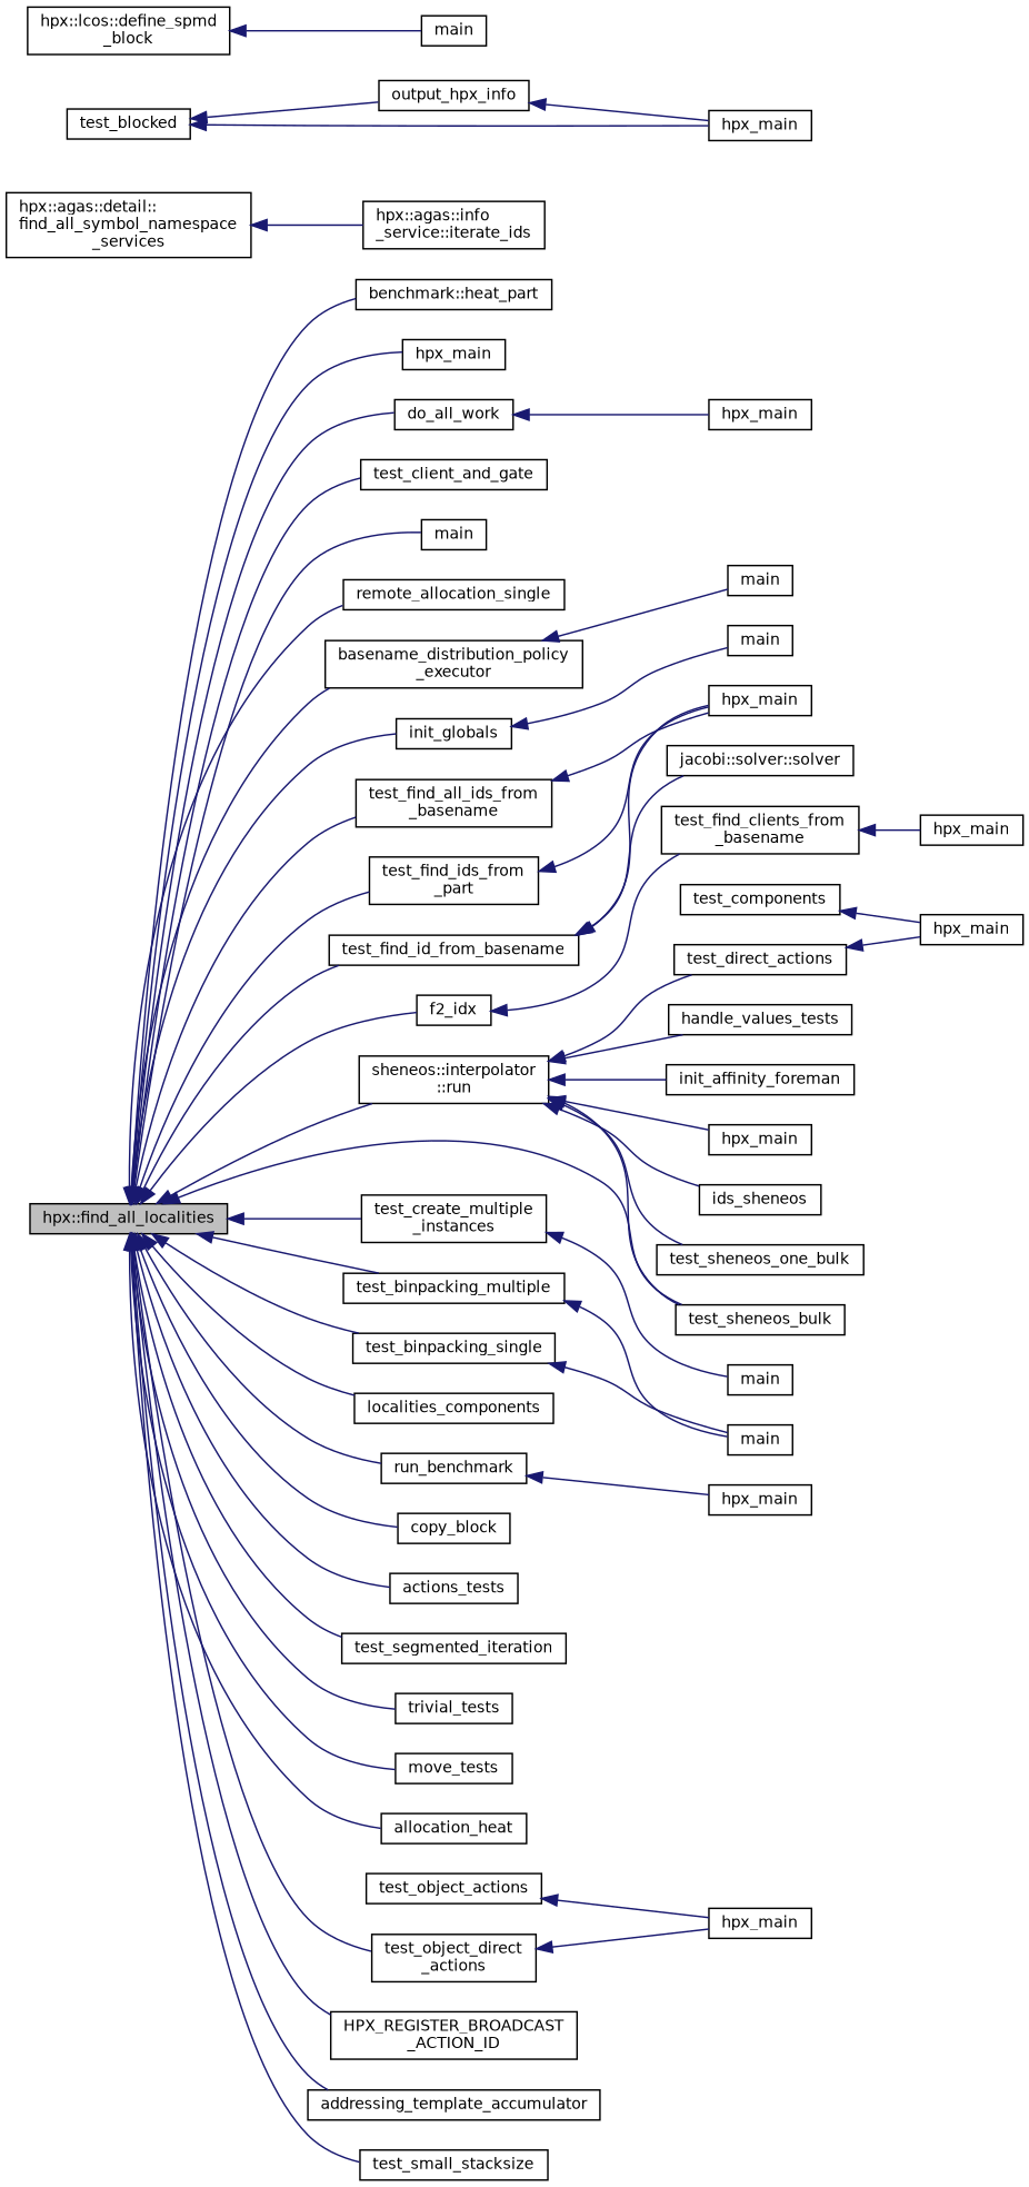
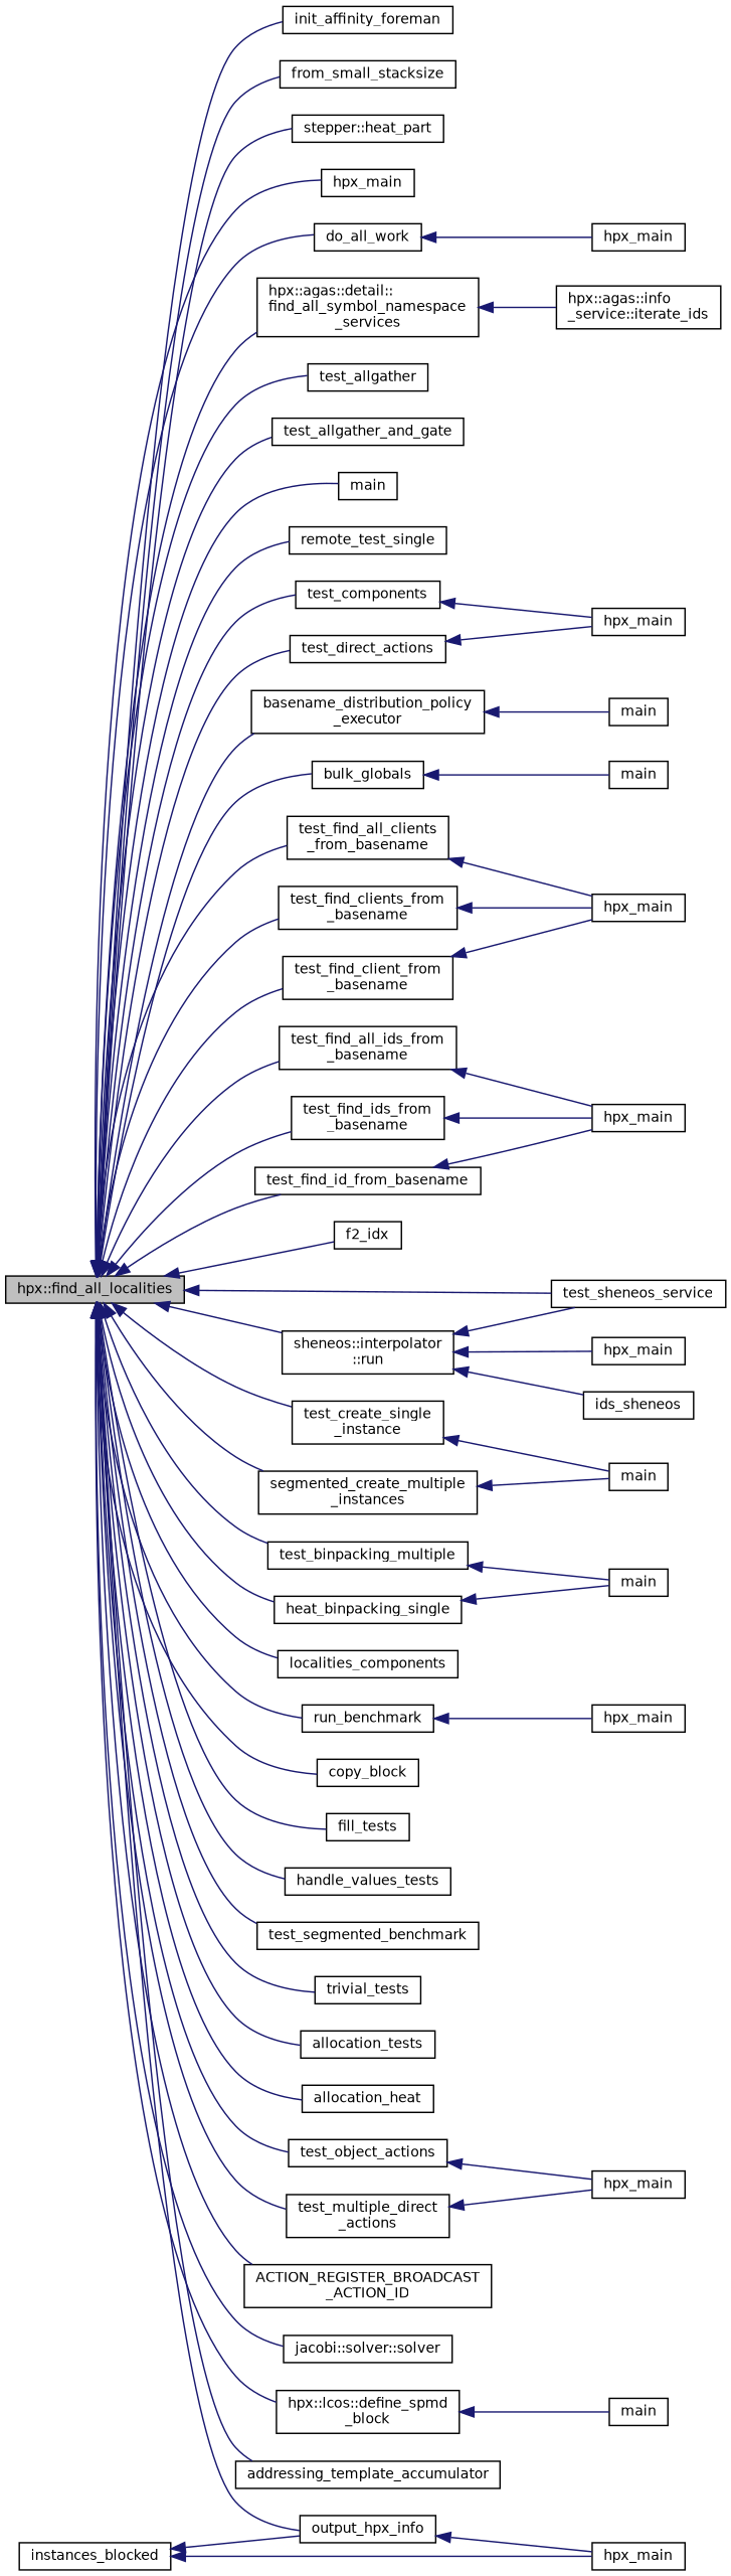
  digraph {
    rankdir=LR
    node [color=black fillcolor=white fontname=Helvetica fontsize=10 shape=record style=filled]
    edge [color=midnightblue dir=back fontname=Helvetica fontsize=10 labelfontname=Helvetica labelfontsize=10 style=solid]
    n1 [fillcolor=grey75 fontcolor=black height=0.2 label="hpx::find_all_localities" width=0.4]
-   n2 [height=0.2 label="benchmark::heat_part" width=0.4]
+   n2 [height=0.2 label="stepper::heat_part" width=0.4]
    n3 [height=0.2 label=hpx_main width=0.4]
    n4 [height=0.2 label=do_all_work width=0.4]
    n5 [height=0.2 label="hpx::agas::detail::\lfind_all_symbol_namespace\l_services" width=0.4]
-   n7 [height=0.2 label=test_client_and_gate width=0.4]
+   n6 [height=0.2 label=test_allgather width=0.4]
+   n7 [height=0.2 label=test_allgather_and_gate width=0.4]
    n8 [height=0.2 label=main width=0.4]
-   n9 [height=0.2 label=remote_allocation_single width=0.4]
+   n9 [height=0.2 label=remote_test_single width=0.4]
    n10 [height=0.2 label=test_components width=0.4]
    n11 [height=0.2 label=test_direct_actions width=0.4]
    n12 [height=0.2 label="basename_distribution_policy\l_executor" width=0.4]
-   n13 [height=0.2 label=init_globals width=0.4]
+   n13 [height=0.2 label=bulk_globals width=0.4]
+   n14 [height=0.2 label="test_find_all_clients\l_from_basename" width=0.4]
    n15 [height=0.2 label="test_find_clients_from\l_basename" width=0.4]
+   n16 [height=0.2 label="test_find_client_from\l_basename" width=0.4]
    n17 [height=0.2 label="test_find_all_ids_from\l_basename" width=0.4]
-   n18 [height=0.2 label="test_find_ids_from\l_part" width=0.4]
+   n18 [height=0.2 label="test_find_ids_from\l_basename" width=0.4]
    n19 [height=0.2 label=test_find_id_from_basename width=0.4]
    n20 [height=0.2 label=f2_idx width=0.4]
    n21 [height=0.2 label="sheneos::interpolator\l::run" width=0.4]
    n22 [height=0.2 label=output_hpx_info width=0.4]
-   n24 [height=0.2 label="test_create_multiple\l_instances" width=0.4]
+   n23 [height=0.2 label="test_create_single\l_instance" width=0.4]
+   n24 [height=0.2 label="segmented_create_multiple\l_instances" width=0.4]
    n25 [height=0.2 label=test_binpacking_multiple width=0.4]
-   n26 [height=0.2 label=test_binpacking_single width=0.4]
+   n26 [height=0.2 label=heat_binpacking_single width=0.4]
    n27 [height=0.2 label=localities_components width=0.4]
    n28 [height=0.2 label=run_benchmark width=0.4]
    n29 [height=0.2 label=copy_block width=0.4]
-   n30 [height=0.2 label=actions_tests width=0.4]
+   n30 [height=0.2 label=fill_tests width=0.4]
    n31 [height=0.2 label=handle_values_tests width=0.4]
-   n32 [height=0.2 label=test_segmented_iteration width=0.4]
+   n32 [height=0.2 label=test_segmented_benchmark width=0.4]
    n33 [height=0.2 label=trivial_tests width=0.4]
-   n34 [height=0.2 label=move_tests width=0.4]
+   n34 [height=0.2 label=allocation_tests width=0.4]
    n35 [height=0.2 label=allocation_heat width=0.4]
    n36 [height=0.2 label=test_object_actions width=0.4]
-   n37 [height=0.2 label="test_object_direct\l_actions" width=0.4]
-   n38 [height=0.2 label="HPX_REGISTER_BROADCAST\l_ACTION_ID" width=0.4]
+   n37 [height=0.2 label="test_multiple_direct\l_actions" width=0.4]
+   n38 [height=0.2 label="ACTION_REGISTER_BROADCAST\l_ACTION_ID" width=0.4]
    n39 [height=0.2 label="jacobi::solver::solver" width=0.4]
    n40 [height=0.2 label="hpx::lcos::define_spmd\l_block" width=0.4]
    n41 [height=0.2 label=addressing_template_accumulator width=0.4]
    n42 [height=0.2 label=init_affinity_foreman width=0.4]
-   n43 [height=0.2 label=test_small_stacksize width=0.4]
-   n44 [height=0.2 label=test_sheneos_bulk width=0.4]
+   n43 [height=0.2 label=from_small_stacksize width=0.4]
+   n44 [height=0.2 label=test_sheneos_service width=0.4]
    n45 [height=0.2 label=hpx_main width=0.4]
    n46 [height=0.2 label="hpx::agas::info\l_service::iterate_ids" width=0.4]
    n47 [height=0.2 label=hpx_main width=0.4]
    n48 [height=0.2 label=main width=0.4]
    n49 [height=0.2 label=main width=0.4]
    n50 [height=0.2 label=hpx_main width=0.4]
    n51 [height=0.2 label=hpx_main width=0.4]
    n52 [height=0.2 label=hpx_main width=0.4]
    n53 [height=0.2 label=ids_sheneos width=0.4]
-   n54 [height=0.2 label=test_sheneos_one_bulk width=0.4]
    n55 [height=0.2 label=hpx_main width=0.4]
    n56 [height=0.2 label=main width=0.4]
    n57 [height=0.2 label=main width=0.4]
    n58 [height=0.2 label=hpx_main width=0.4]
    n59 [height=0.2 label=hpx_main width=0.4]
    n60 [height=0.2 label=main width=0.4]
-   n61 [height=0.2 label=test_blocked width=0.4]
+   n61 [height=0.2 label=instances_blocked width=0.4]
    n1 -> n2
    n1 -> n3
    n1 -> n4
+   n1 -> n5
+   n1 -> n6
    n1 -> n7
    n1 -> n8
    n1 -> n9
-   n21 -> n11
+   n1 -> n10
+   n1 -> n11
    n1 -> n12
    n1 -> n13
-   n20 -> n15
+   n1 -> n14
+   n1 -> n15
+   n1 -> n16
    n1 -> n17
    n1 -> n18
    n1 -> n19
    n1 -> n20
    n1 -> n21
+   n1 -> n22
+   n1 -> n23
    n1 -> n24
    n1 -> n25
    n1 -> n26
    n1 -> n27
    n1 -> n28
    n1 -> n29
    n1 -> n30
-   n21 -> n31
+   n1 -> n31
    n1 -> n32
    n1 -> n33
    n1 -> n34
    n1 -> n35
+   n1 -> n36
    n1 -> n37
    n1 -> n38
-   n19 -> n39
+   n1 -> n39
+   n1 -> n40
    n1 -> n41
-   n21 -> n42
+   n1 -> n42
    n1 -> n43
    n1 -> n44
    n4 -> n45
    n5 -> n46
    n10 -> n47
    n11 -> n47
    n12 -> n48
    n13 -> n49
+   n14 -> n50
    n15 -> n50
+   n16 -> n50
    n17 -> n51
    n18 -> n51
    n19 -> n51
    n21 -> n44
    n21 -> n52
    n21 -> n53
-   n21 -> n54
    n22 -> n55
+   n23 -> n56
    n24 -> n56
    n25 -> n57
    n26 -> n57
    n28 -> n58
    n36 -> n59
    n37 -> n59
    n40 -> n60
    n61 -> n22
    n61 -> n55
  }
